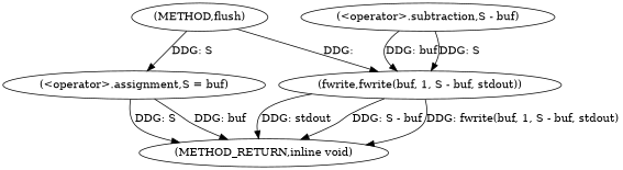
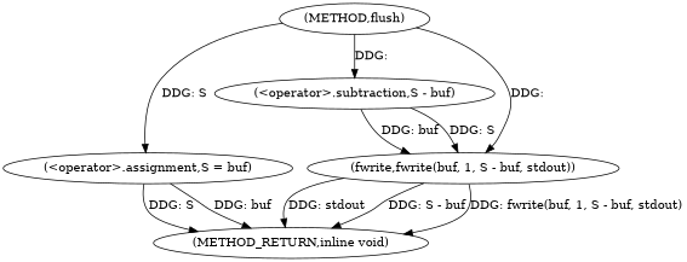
  digraph {
    n1 [label="(METHOD,flush)"]
    n2 [label="(fwrite,fwrite(buf, 1, S - buf, stdout))"]
    n3 [label="(<operator>.assignment,S = buf)"]
    n4 [label="(<operator>.subtraction,S - buf)"]
    n5 [label="(METHOD_RETURN,inline void)"]
    n1 -> n2 [label="DDG: "]
    n1 -> n3 [label="DDG: S"]
+   n1 -> n4 [label="DDG: "]
    n2 -> n5 [label="DDG: S - buf"]
    n2 -> n5 [label="DDG: fwrite(buf, 1, S - buf, stdout)"]
    n2 -> n5 [label="DDG: stdout"]
    n3 -> n5 [label="DDG: S"]
    n3 -> n5 [label="DDG: buf"]
    n4 -> n2 [label="DDG: buf"]
    n4 -> n2 [label="DDG: S"]
  }
